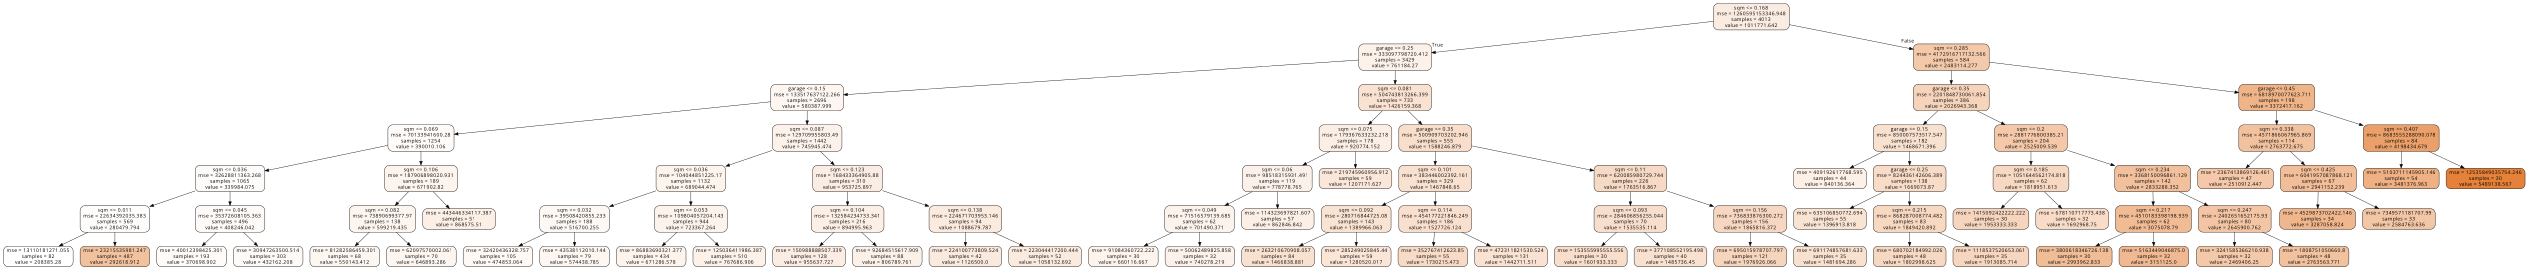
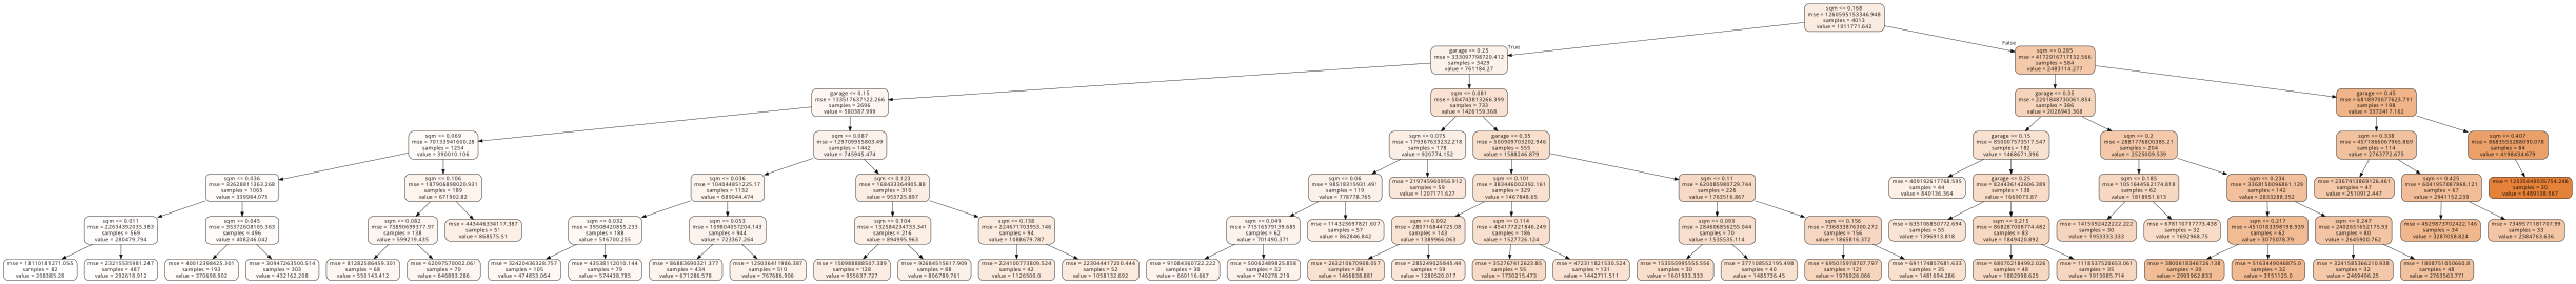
  digraph {
    fontname="Open Sans"
    node [color=black fillcolor="#fdf4ee" fontname="Open Sans" shape=box style="filled, rounded"]
    edge [fontname="Open Sans"]
    n1 [fillcolor="#fbece1" label="sqm <= 0.168\nmse = 1260595153346.948\nsamples = 4013\nvalue = 1011771.642"]
    n2 [fillcolor="#fcf2ea" label="garage <= 0.25\nmse = 333097798720.412\nsamples = 3429\nvalue = 761184.27"]
    n3 [fillcolor="#f4c9aa" label="sqm <= 0.285\nmse = 4172916717132.566\nsamples = 584\nvalue = 2483114.277"]
    n4 [fillcolor="#fdf6f1" label="garage <= 0.15\nmse = 133517637122.266\nsamples = 2696\nvalue = 580387.999"]
    n5 [fillcolor="#f9e2d1" label="sqm <= 0.081\nmse = 504743813266.399\nsamples = 733\nvalue = 1426159.368"]
    n6 [fillcolor="#f6d4bb" label="garage <= 0.35\nmse = 2201848730061.854\nsamples = 386\nvalue = 2026943.368"]
    n7 [fillcolor="#efb488" label="garage <= 0.45\nmse = 6818970077623.711\nsamples = 198\nvalue = 3372417.162"]
    n8 [fillcolor="#fefbf8" label="sqm <= 0.069\nmse = 70133941600.28\nsamples = 1254\nvalue = 390010.106"]
    n9 [fillcolor="#fcf2eb" label="sqm <= 0.087\nmse = 129709955803.49\nsamples = 1442\nvalue = 745945.474"]
    n10 [fillcolor="#fbeee4" label="sqm <= 0.075\nmse = 179367633232.218\nsamples = 178\nvalue = 920774.152"]
    n11 [fillcolor="#f8decb" label="garage <= 0.35\nmse = 500909703202.946\nsamples = 555\nvalue = 1588246.879"]
    n12 [fillcolor="#fefcfa" label="sqm <= 0.036\nmse = 32628811363.268\nsamples = 1065\nvalue = 339984.075"]
    n13 [label="sqm <= 0.106\nmse = 187906898020.931\nsamples = 189\nvalue = 671902.82"]
    n14 [fillcolor="#fdf4ed" label="sqm <= 0.036\nmse = 104044851225.17\nsamples = 1132\nvalue = 689044.474"]
    n15 [fillcolor="#fbede3" label="sqm <= 0.123\nmse = 168433364905.88\nsamples = 310\nvalue = 953725.897"]
    n16 [fillcolor="#fffdfc" label="sqm <= 0.011\nmse = 22634392035.383\nsamples = 569\nvalue = 280479.794"]
    n17 [fillcolor="#fefaf8" label="sqm <= 0.045\nmse = 35372608105.363\nsamples = 496\nvalue = 408246.042"]
    n18 [fillcolor="#fdf6f0" label="sqm <= 0.082\nmse = 73890699377.97\nsamples = 138\nvalue = 599219.435"]
    n19 [fillcolor="#fcefe6" label="mse = 443446334117.387\nsamples = 51\nvalue = 868575.51"]
    n20 [fillcolor="#ffffff" label="mse = 13110181271.055\nsamples = 82\nvalue = 208385.28"]
-   n21 [fillcolor="#f2c29f" label="mse = 23215535981.247\nsamples = 487\nvalue = 292618.912"]
+   n21 [fillcolor="#fffdfc" label="mse = 23215535981.247\nsamples = 487\nvalue = 292618.912"]
    n22 [fillcolor="#fefbf9" label="mse = 40012398425.301\nsamples = 193\nvalue = 370698.902"]
    n23 [fillcolor="#fefaf7" label="mse = 30947263500.514\nsamples = 303\nvalue = 432162.208"]
    n24 [fillcolor="#fdf7f2" label="mse = 81282586459.301\nsamples = 68\nvalue = 550143.412"]
    n25 [fillcolor="#fdf5ef" label="mse = 62097570002.061\nsamples = 70\nvalue = 646893.286"]
    n26 [fillcolor="#fdf8f3" label="sqm <= 0.032\nmse = 39508420855.233\nsamples = 188\nvalue = 516700.255"]
    n27 [fillcolor="#fcf3ec" label="sqm <= 0.053\nmse = 109804057204.143\nsamples = 944\nvalue = 723367.264"]
    n28 [fillcolor="#fcefe5" label="sqm <= 0.104\nmse = 132584234733.341\nsamples = 216\nvalue = 894995.963"]
    n29 [fillcolor="#fbeade" label="sqm <= 0.138\nmse = 224671703953.146\nsamples = 94\nvalue = 1088679.787"]
    n30 [fillcolor="#fef9f5" label="mse = 32420436328.757\nsamples = 105\nvalue = 474853.064"]
    n31 [fillcolor="#fdf6f1" label="mse = 43538112010.144\nsamples = 79\nvalue = 574438.785"]
    n32 [label="mse = 86883690321.377\nsamples = 434\nvalue = 671286.578"]
    n33 [fillcolor="#fcf2ea" label="mse = 125036411986.387\nsamples = 510\nvalue = 767686.906"]
    n34 [fillcolor="#fbede3" label="mse = 150988888507.339\nsamples = 128\nvalue = 955637.727"]
    n35 [fillcolor="#fcf1e9" label="mse = 92684515617.909\nsamples = 88\nvalue = 806789.761"]
    n36 [fillcolor="#fae9dd" label="mse = 224100773809.524\nsamples = 42\nvalue = 1126500.0"]
    n37 [fillcolor="#fbebdf" label="mse = 223044417200.444\nsamples = 52\nvalue = 1058132.692"]
    n38 [fillcolor="#fcf1ea" label="sqm <= 0.06\nmse = 98518315931.491\nsamples = 119\nvalue = 778778.765"]
    n39 [fillcolor="#fae7da" label="mse = 219745960956.912\nsamples = 59\nvalue = 1207171.627"]
    n40 [fillcolor="#f9e1d0" label="sqm <= 0.101\nmse = 383446002392.161\nsamples = 329\nvalue = 1467848.65"]
    n41 [fillcolor="#f7dac5" label="sqm <= 0.11\nmse = 620085980729.744\nsamples = 226\nvalue = 1763516.867"]
    n42 [fillcolor="#fdf3ed" label="sqm <= 0.049\nmse = 71516579139.685\nsamples = 62\nvalue = 701490.371"]
    n43 [fillcolor="#fcefe6" label="mse = 114323697821.607\nsamples = 57\nvalue = 862846.842"]
    n44 [label="mse = 91084360722.222\nsamples = 30\nvalue = 660116.667"]
    n45 [fillcolor="#fcf2eb" label="mse = 50062489825.858\nsamples = 32\nvalue = 740278.219"]
    n46 [fillcolor="#f9e3d3" label="sqm <= 0.092\nmse = 280716844725.08\nsamples = 143\nvalue = 1389966.063"]
    n47 [fillcolor="#f9e0ce" label="sqm <= 0.114\nmse = 454177221846.249\nsamples = 186\nvalue = 1527726.124"]
    n48 [fillcolor="#f8dfcd" label="sqm <= 0.093\nmse = 284606856255.044\nsamples = 70\nvalue = 1535535.114"]
    n49 [fillcolor="#f7d7c1" label="sqm <= 0.156\nmse = 736833876300.272\nsamples = 156\nvalue = 1865816.372"]
    n50 [fillcolor="#f9e1d0" label="mse = 263210670908.057\nsamples = 84\nvalue = 1466838.881"]
    n51 [fillcolor="#fae5d7" label="mse = 285249025845.44\nsamples = 59\nvalue = 1280520.017"]
    n52 [fillcolor="#f8dbc6" label="mse = 352767412623.85\nsamples = 55\nvalue = 1730215.473"]
    n53 [fillcolor="#f9e2d1" label="mse = 472311821530.524\nsamples = 131\nvalue = 1442711.511"]
    n54 [fillcolor="#f8decb" label="mse = 153555995555.556\nsamples = 30\nvalue = 1601933.333"]
    n55 [fillcolor="#f9e1cf" label="mse = 377108552195.498\nsamples = 40\nvalue = 1485736.45"]
    n56 [fillcolor="#f6d5bd" label="mse = 695015978707.797\nsamples = 121\nvalue = 1976926.066"]
    n57 [fillcolor="#f9e1cf" label="mse = 691174857681.633\nsamples = 35\nvalue = 1481694.286"]
    n58 [fillcolor="#f9e1d0" label="garage <= 0.15\nmse = 850007573517.547\nsamples = 182\nvalue = 1468671.396"]
    n59 [fillcolor="#f4c8a8" label="sqm <= 0.2\nmse = 2881776800385.21\nsamples = 204\nvalue = 2525009.539"]
    n60 [fillcolor="#f2c29f" label="sqm <= 0.338\nmse = 4571866067965.869\nsamples = 114\nvalue = 2763772.675"]
    n61 [fillcolor="#eba069" label="sqm <= 0.407\nmse = 8683555288090.078\nsamples = 84\nvalue = 4198434.679"]
    n62 [fillcolor="#fcf0e7" label="mse = 409192617768.595\nsamples = 44\nvalue = 840136.364"]
    n63 [fillcolor="#f8dcc8" label="garage <= 0.25\nmse = 824436142606.389\nsamples = 138\nvalue = 1669073.87"]
    n64 [fillcolor="#f7d9c3" label="sqm <= 0.185\nmse = 1051644562174.818\nsamples = 62\nvalue = 1818951.613"]
    n65 [fillcolor="#f2c09d" label="sqm <= 0.234\nmse = 3368150096861.129\nsamples = 142\nvalue = 2833288.352"]
    n66 [fillcolor="#f9e3d2" label="mse = 635106850772.694\nsamples = 55\nvalue = 1396913.818"]
    n67 [fillcolor="#f7d8c1" label="sqm <= 0.215\nmse = 868287008774.482\nsamples = 83\nvalue = 1849420.892"]
    n68 [fillcolor="#f7d9c3" label="mse = 680702184992.026\nsamples = 48\nvalue = 1802998.625"]
    n69 [fillcolor="#f7d6bf" label="mse = 1118537520653.061\nsamples = 35\nvalue = 1913085.714"]
    n70 [fillcolor="#f6d5be" label="mse = 1415092422222.222\nsamples = 30\nvalue = 1953333.333"]
    n71 [fillcolor="#f8dcc7" label="mse = 678110717773.438\nsamples = 32\nvalue = 1692968.75"]
    n72 [fillcolor="#f1bb94" label="sqm <= 0.217\nmse = 4510183398198.939\nsamples = 62\nvalue = 3075078.79"]
    n73 [fillcolor="#f3c5a4" label="sqm <= 0.247\nmse = 2402651652175.93\nsamples = 80\nvalue = 2645900.762"]
    n74 [fillcolor="#f1bd97" label="mse = 3800618346726.138\nsamples = 30\nvalue = 2993962.833"]
    n75 [fillcolor="#f1b991" label="mse = 5163449046875.0\nsamples = 32\nvalue = 3151125.0"]
    n76 [fillcolor="#f4c9aa" label="mse = 3241585366210.938\nsamples = 32\nvalue = 2469406.25"]
    n77 [fillcolor="#f2c29f" label="mse = 1808751050660.8\nsamples = 48\nvalue = 2763563.771"]
    n78 [fillcolor="#f4c8a9" label="mse = 2367413869126.461\nsamples = 47\nvalue = 2510912.447"]
    n79 [fillcolor="#f2be99" label="sqm <= 0.425\nmse = 6041957087868.121\nsamples = 67\nvalue = 2941152.239"]
-   n80 [fillcolor="#efb184" label="mse = 5103711145905.146\nsamples = 54\nvalue = 3481376.963"]
    n81 [fillcolor="#e58139" label="mse = 12535849035754.246\nsamples = 30\nvalue = 5489138.567"]
    n82 [fillcolor="#f0b68c" label="mse = 4529873702422.146\nsamples = 34\nvalue = 3287058.824"]
    n83 [fillcolor="#f3c6a6" label="mse = 7349571181707.99\nsamples = 33\nvalue = 2584763.636"]
    n1 -> n2 [headlabel=True labelangle=45 labeldistance=2.5]
    n1 -> n3 [headlabel=False labelangle=-45 labeldistance=2.5]
    n2 -> n4
    n2 -> n5
    n3 -> n6
    n3 -> n7
    n4 -> n8
    n4 -> n9
    n5 -> n10
    n5 -> n11
    n6 -> n58
    n6 -> n59
    n7 -> n60
    n7 -> n61
    n8 -> n12
    n8 -> n13
    n9 -> n14
    n9 -> n15
    n10 -> n38
    n10 -> n39
    n11 -> n40
    n11 -> n41
    n12 -> n16
    n12 -> n17
    n13 -> n18
    n13 -> n19
    n14 -> n26
    n14 -> n27
    n15 -> n28
    n15 -> n29
    n16 -> n20
    n16 -> n21
    n17 -> n22
    n17 -> n23
    n18 -> n24
    n18 -> n25
    n26 -> n30
    n26 -> n31
    n27 -> n32
    n27 -> n33
    n28 -> n34
    n28 -> n35
    n29 -> n36
    n29 -> n37
    n38 -> n42
    n38 -> n43
    n40 -> n46
    n40 -> n47
    n41 -> n48
    n41 -> n49
    n42 -> n44
    n42 -> n45
    n46 -> n50
    n46 -> n51
    n47 -> n52
    n47 -> n53
    n48 -> n54
    n48 -> n55
    n49 -> n56
    n49 -> n57
    n58 -> n62
    n58 -> n63
    n59 -> n64
    n59 -> n65
    n60 -> n78
    n60 -> n79
-   n61 -> n80
    n61 -> n81
    n63 -> n66
    n63 -> n67
    n64 -> n70
    n64 -> n71
    n65 -> n72
    n65 -> n73
    n67 -> n68
    n67 -> n69
    n72 -> n74
    n72 -> n75
    n73 -> n76
    n73 -> n77
    n79 -> n82
    n79 -> n83
  }
